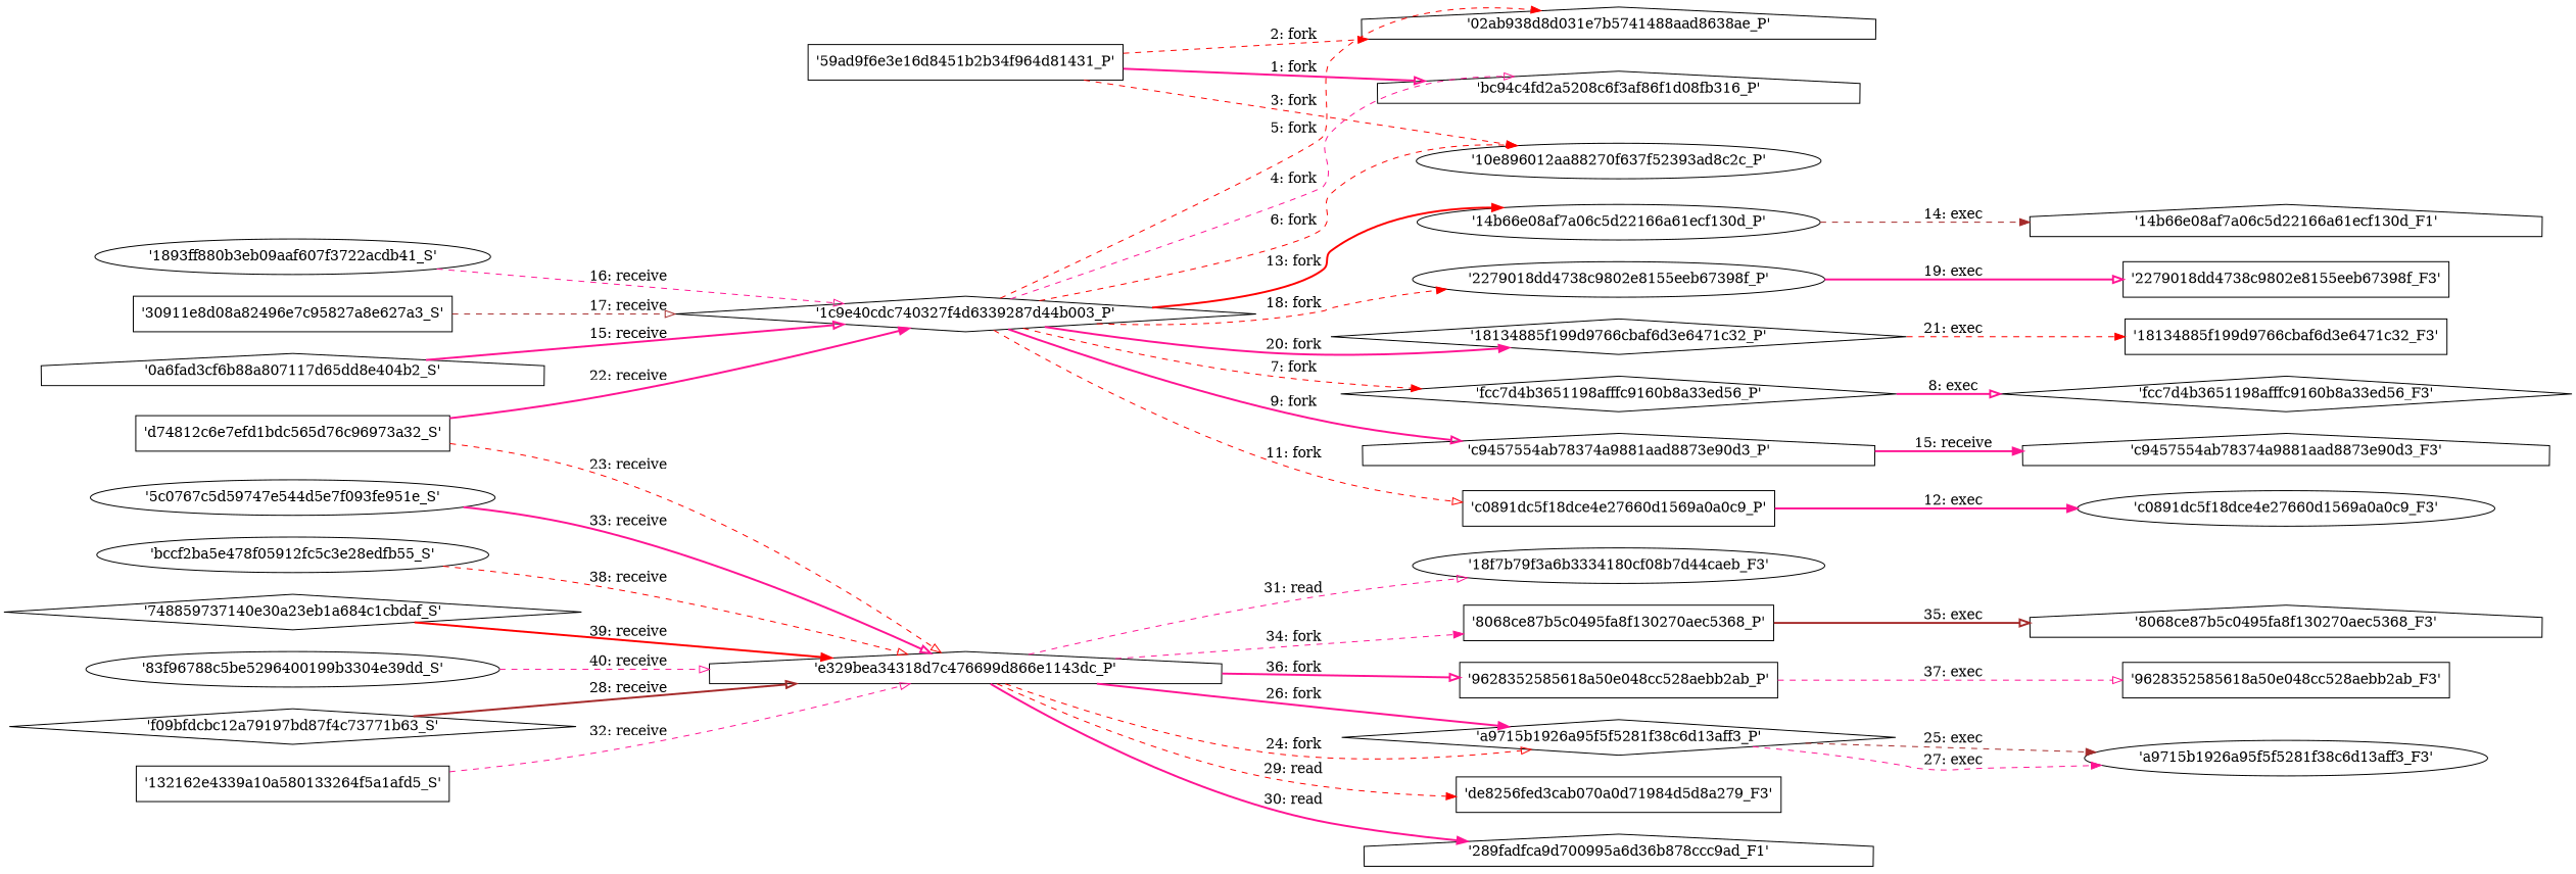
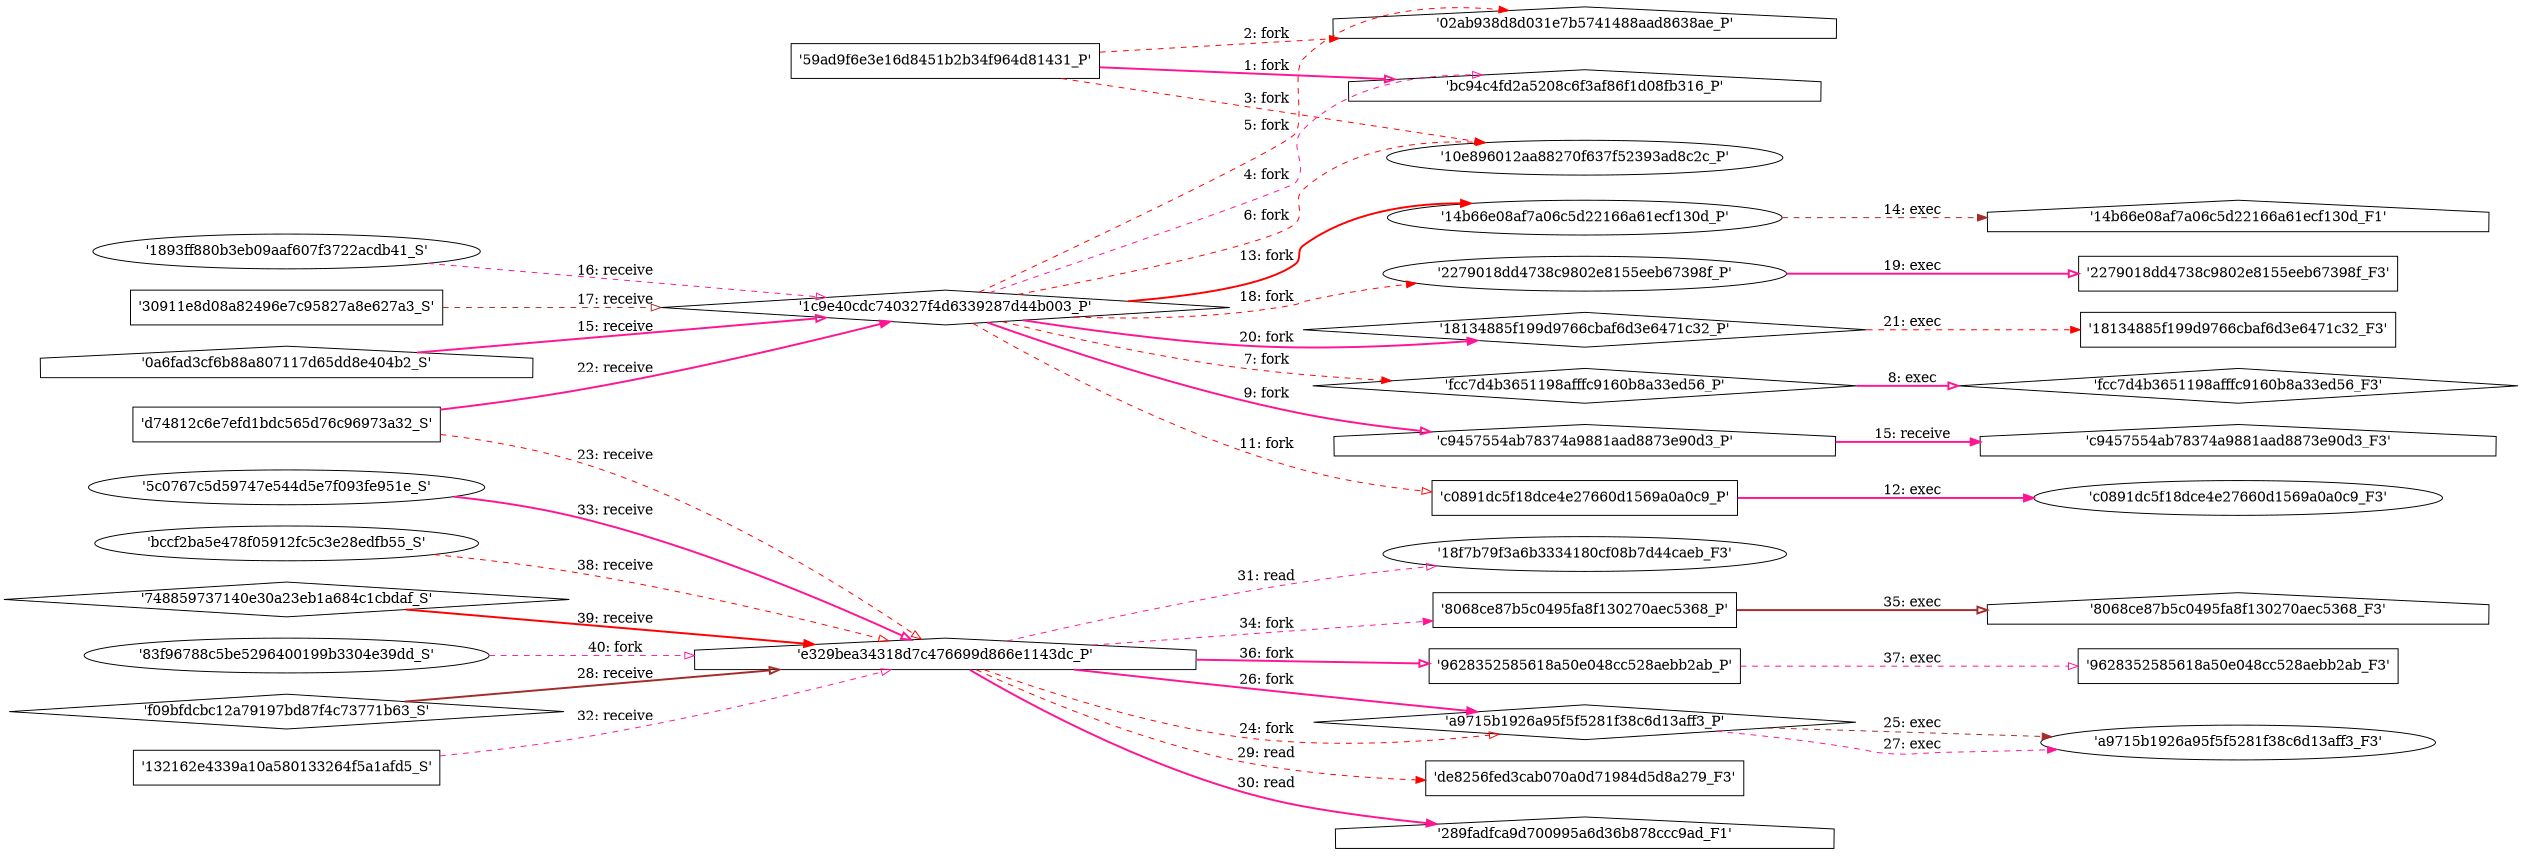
  digraph {
    engine=neato
    fixedsize=false
    fontsize=10
    nodesep=0.3
    rankdir=LR
    ranksep=0
    splines=true
    node [node_type=Process shape=box]
    edge [arrowhead=onormal color=deeppink style=dashed]
    "'bc94c4fd2a5208c6f3af86f1d08fb316_P'" [shape=house]
    "'59ad9f6e3e16d8451b2b34f964d81431_P'"
    "'02ab938d8d031e7b5741488aad8638ae_P'" [shape=house]
    "'10e896012aa88270f637f52393ad8c2c_P'" [shape=ellipse]
    "'1c9e40cdc740327f4d6339287d44b003_P'" [shape=diamond]
    "'fcc7d4b3651198afffc9160b8a33ed56_P'" [shape=diamond]
    "'c9457554ab78374a9881aad8873e90d3_P'" [shape=house]
    "'c0891dc5f18dce4e27660d1569a0a0c9_P'"
    "'14b66e08af7a06c5d22166a61ecf130d_P'" [shape=ellipse]
    "'2279018dd4738c9802e8155eeb67398f_P'" [shape=ellipse]
    "'18134885f199d9766cbaf6d3e6471c32_P'" [shape=diamond]
    "'fcc7d4b3651198afffc9160b8a33ed56_F3'" [node_type=File shape=diamond]
    "'c9457554ab78374a9881aad8873e90d3_F3'" [node_type=File shape=house]
    "'c0891dc5f18dce4e27660d1569a0a0c9_F3'" [node_type=File shape=ellipse]
    "'14b66e08af7a06c5d22166a61ecf130d_F1'" [node_type=File shape=house]
    "'2279018dd4738c9802e8155eeb67398f_F3'" [node_type=File]
    "'18134885f199d9766cbaf6d3e6471c32_F3'" [node_type=File]
    "'0a6fad3cf6b88a807117d65dd8e404b2_S'" [node_type=Socket shape=house]
    "'1893ff880b3eb09aaf607f3722acdb41_S'" [node_type=Socket shape=ellipse]
    "'30911e8d08a82496e7c95827a8e627a3_S'" [node_type=Socket]
    "'d74812c6e7efd1bdc565d76c96973a32_S'" [node_type=Socket]
    "'e329bea34318d7c476699d866e1143dc_P'" [shape=house]
    "'a9715b1926a95f5f5281f38c6d13aff3_P'" [shape=diamond]
    "'de8256fed3cab070a0d71984d5d8a279_F3'" [node_type=file]
    "'289fadfca9d700995a6d36b878ccc9ad_F1'" [node_type=file shape=house]
    "'18f7b79f3a6b3334180cf08b7d44caeb_F3'" [node_type=file shape=ellipse]
    "'8068ce87b5c0495fa8f130270aec5368_P'"
    "'9628352585618a50e048cc528aebb2ab_P'"
    "'a9715b1926a95f5f5281f38c6d13aff3_F3'" [node_type=File shape=ellipse]
    "'8068ce87b5c0495fa8f130270aec5368_F3'" [node_type=File shape=house]
    "'9628352585618a50e048cc528aebb2ab_F3'" [node_type=File]
    "'f09bfdcbc12a79197bd87f4c73771b63_S'" [node_type=Socket shape=diamond]
    "'132162e4339a10a580133264f5a1afd5_S'" [node_type=Socket]
    "'5c0767c5d59747e544d5e7f093fe951e_S'" [node_type=Socket shape=ellipse]
    "'bccf2ba5e478f05912fc5c3e28edfb55_S'" [node_type=Socket shape=ellipse]
    "'748859737140e30a23eb1a684c1cbdaf_S'" [node_type=Socket shape=diamond]
    "'83f96788c5be5296400199b3304e39dd_S'" [node_type=Socket shape=ellipse]
    "'59ad9f6e3e16d8451b2b34f964d81431_P'" -> "'bc94c4fd2a5208c6f3af86f1d08fb316_P'" [label="1: fork" style=bold]
    "'59ad9f6e3e16d8451b2b34f964d81431_P'" -> "'02ab938d8d031e7b5741488aad8638ae_P'" [arrowhead=normal color=red label="2: fork"]
    "'59ad9f6e3e16d8451b2b34f964d81431_P'" -> "'10e896012aa88270f637f52393ad8c2c_P'" [arrowhead=normal color=red label="3: fork"]
    "'1c9e40cdc740327f4d6339287d44b003_P'" -> "'bc94c4fd2a5208c6f3af86f1d08fb316_P'" [label="4: fork"]
    "'1c9e40cdc740327f4d6339287d44b003_P'" -> "'02ab938d8d031e7b5741488aad8638ae_P'" [arrowhead=normal color=red label="5: fork"]
    "'1c9e40cdc740327f4d6339287d44b003_P'" -> "'10e896012aa88270f637f52393ad8c2c_P'" [arrowhead=normal color=red label="6: fork"]
    "'1c9e40cdc740327f4d6339287d44b003_P'" -> "'fcc7d4b3651198afffc9160b8a33ed56_P'" [arrowhead=normal color=red label="7: fork"]
    "'1c9e40cdc740327f4d6339287d44b003_P'" -> "'c9457554ab78374a9881aad8873e90d3_P'" [label="9: fork" style=bold]
    "'1c9e40cdc740327f4d6339287d44b003_P'" -> "'c0891dc5f18dce4e27660d1569a0a0c9_P'" [color=red label="11: fork"]
    "'1c9e40cdc740327f4d6339287d44b003_P'" -> "'14b66e08af7a06c5d22166a61ecf130d_P'" [arrowhead=normal color=red label="13: fork" style=bold]
    "'1c9e40cdc740327f4d6339287d44b003_P'" -> "'2279018dd4738c9802e8155eeb67398f_P'" [arrowhead=normal color=red label="18: fork"]
    "'1c9e40cdc740327f4d6339287d44b003_P'" -> "'18134885f199d9766cbaf6d3e6471c32_P'" [arrowhead=normal label="20: fork" style=bold]
    "'fcc7d4b3651198afffc9160b8a33ed56_P'" -> "'fcc7d4b3651198afffc9160b8a33ed56_F3'" [label="8: exec" style=bold]
    "'c9457554ab78374a9881aad8873e90d3_P'" -> "'c9457554ab78374a9881aad8873e90d3_F3'" [arrowhead=normal label="15: receive" style=bold]
    "'c0891dc5f18dce4e27660d1569a0a0c9_P'" -> "'c0891dc5f18dce4e27660d1569a0a0c9_F3'" [arrowhead=normal label="12: exec" style=bold]
    "'14b66e08af7a06c5d22166a61ecf130d_P'" -> "'14b66e08af7a06c5d22166a61ecf130d_F1'" [arrowhead=normal color=brown label="14: exec"]
    "'2279018dd4738c9802e8155eeb67398f_P'" -> "'2279018dd4738c9802e8155eeb67398f_F3'" [label="19: exec" style=bold]
    "'18134885f199d9766cbaf6d3e6471c32_P'" -> "'18134885f199d9766cbaf6d3e6471c32_F3'" [arrowhead=normal color=red label="21: exec"]
    "'0a6fad3cf6b88a807117d65dd8e404b2_S'" -> "'1c9e40cdc740327f4d6339287d44b003_P'" [label="15: receive" style=bold]
    "'1893ff880b3eb09aaf607f3722acdb41_S'" -> "'1c9e40cdc740327f4d6339287d44b003_P'" [label="16: receive"]
    "'30911e8d08a82496e7c95827a8e627a3_S'" -> "'1c9e40cdc740327f4d6339287d44b003_P'" [color=brown label="17: receive"]
    "'d74812c6e7efd1bdc565d76c96973a32_S'" -> "'1c9e40cdc740327f4d6339287d44b003_P'" [arrowhead=normal label="22: receive" style=bold]
    "'d74812c6e7efd1bdc565d76c96973a32_S'" -> "'e329bea34318d7c476699d866e1143dc_P'" [color=red label="23: receive"]
    "'e329bea34318d7c476699d866e1143dc_P'" -> "'a9715b1926a95f5f5281f38c6d13aff3_P'" [color=red label="24: fork"]
    "'e329bea34318d7c476699d866e1143dc_P'" -> "'a9715b1926a95f5f5281f38c6d13aff3_P'" [arrowhead=normal label="26: fork" style=bold]
    "'e329bea34318d7c476699d866e1143dc_P'" -> "'de8256fed3cab070a0d71984d5d8a279_F3'" [arrowhead=normal color=red label="29: read"]
    "'e329bea34318d7c476699d866e1143dc_P'" -> "'289fadfca9d700995a6d36b878ccc9ad_F1'" [arrowhead=normal label="30: read" style=bold]
    "'e329bea34318d7c476699d866e1143dc_P'" -> "'18f7b79f3a6b3334180cf08b7d44caeb_F3'" [label="31: read"]
    "'e329bea34318d7c476699d866e1143dc_P'" -> "'8068ce87b5c0495fa8f130270aec5368_P'" [arrowhead=normal label="34: fork"]
    "'e329bea34318d7c476699d866e1143dc_P'" -> "'9628352585618a50e048cc528aebb2ab_P'" [label="36: fork" style=bold]
    "'a9715b1926a95f5f5281f38c6d13aff3_P'" -> "'a9715b1926a95f5f5281f38c6d13aff3_F3'" [arrowhead=normal color=brown label="25: exec"]
    "'a9715b1926a95f5f5281f38c6d13aff3_P'" -> "'a9715b1926a95f5f5281f38c6d13aff3_F3'" [arrowhead=normal label="27: exec"]
    "'8068ce87b5c0495fa8f130270aec5368_P'" -> "'8068ce87b5c0495fa8f130270aec5368_F3'" [color=brown label="35: exec" style=bold]
    "'9628352585618a50e048cc528aebb2ab_P'" -> "'9628352585618a50e048cc528aebb2ab_F3'" [label="37: exec"]
    "'f09bfdcbc12a79197bd87f4c73771b63_S'" -> "'e329bea34318d7c476699d866e1143dc_P'" [color=brown label="28: receive" style=bold]
    "'132162e4339a10a580133264f5a1afd5_S'" -> "'e329bea34318d7c476699d866e1143dc_P'" [label="32: receive"]
    "'5c0767c5d59747e544d5e7f093fe951e_S'" -> "'e329bea34318d7c476699d866e1143dc_P'" [label="33: receive" style=bold]
    "'bccf2ba5e478f05912fc5c3e28edfb55_S'" -> "'e329bea34318d7c476699d866e1143dc_P'" [color=red label="38: receive"]
    "'748859737140e30a23eb1a684c1cbdaf_S'" -> "'e329bea34318d7c476699d866e1143dc_P'" [arrowhead=normal color=red label="39: receive" style=bold]
-   "'83f96788c5be5296400199b3304e39dd_S'" -> "'e329bea34318d7c476699d866e1143dc_P'" [label="40: receive"]
+   "'83f96788c5be5296400199b3304e39dd_S'" -> "'e329bea34318d7c476699d866e1143dc_P'" [label="40: fork"]
  }
